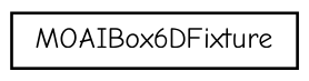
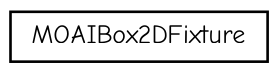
  digraph {
    rankdir=LR
    fontname="Comic Neue"
-   n1 [color=black fillcolor=white fontname="Comic Neue" fontsize=10 height=0.2 label=MOAIBox6DFixture shape=record style=filled width=0.4]
+   n1 [color=black fillcolor=white fontname="Comic Neue" fontsize=10 height=0.2 label=MOAIBox2DFixture shape=record style=filled width=0.4]
  }
